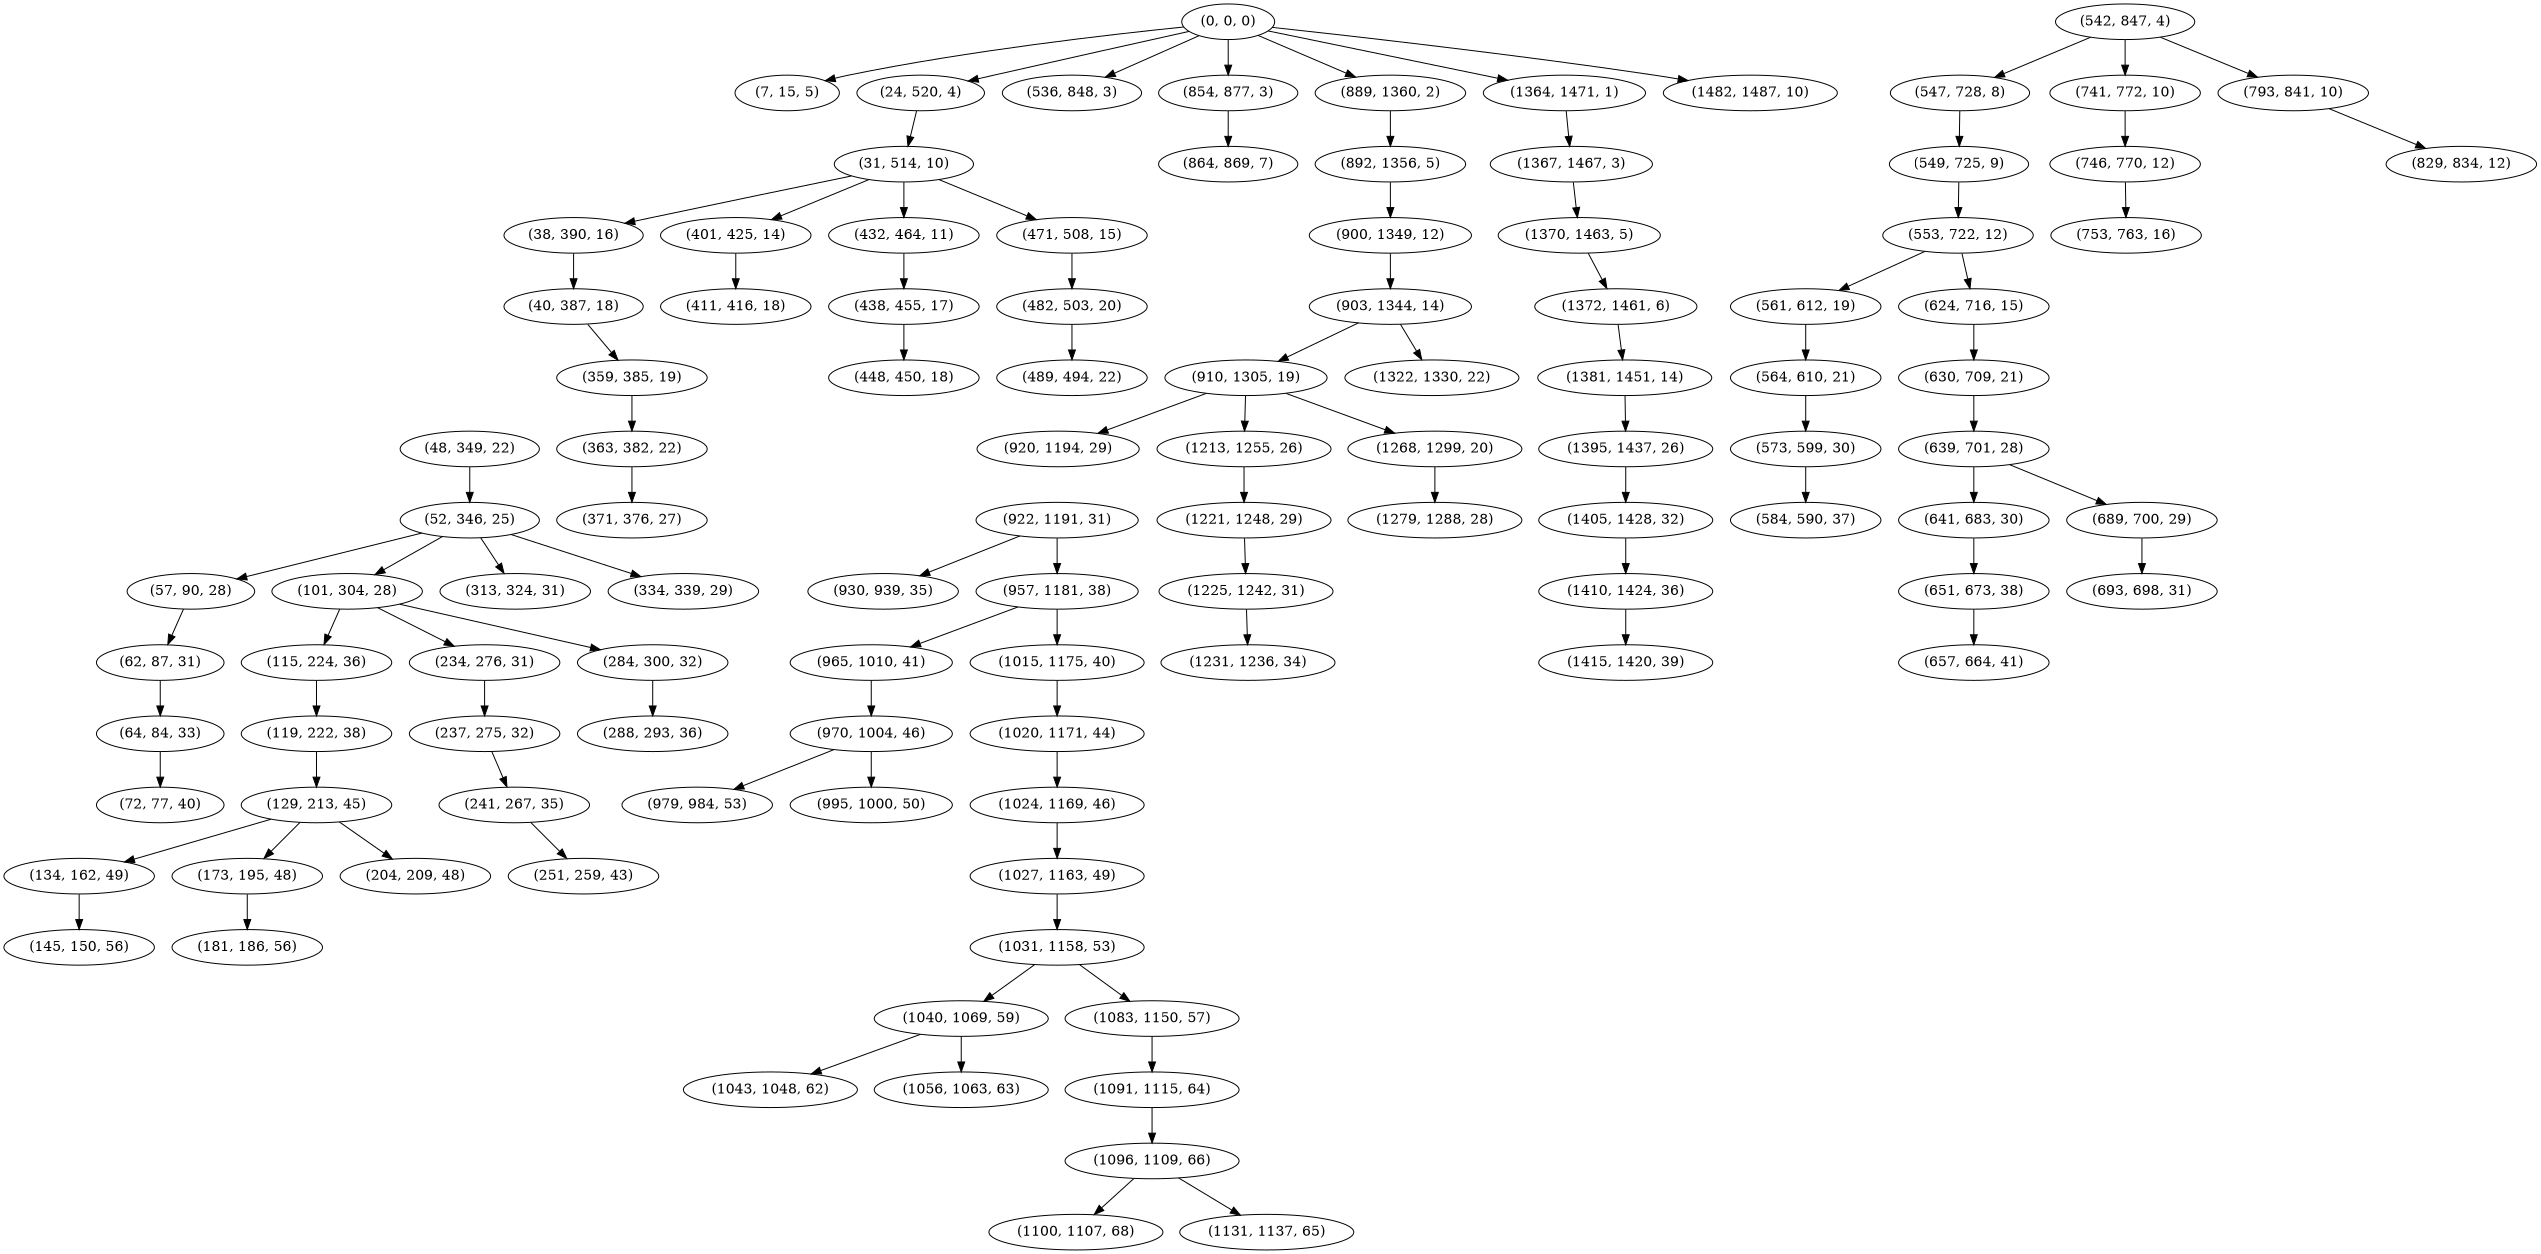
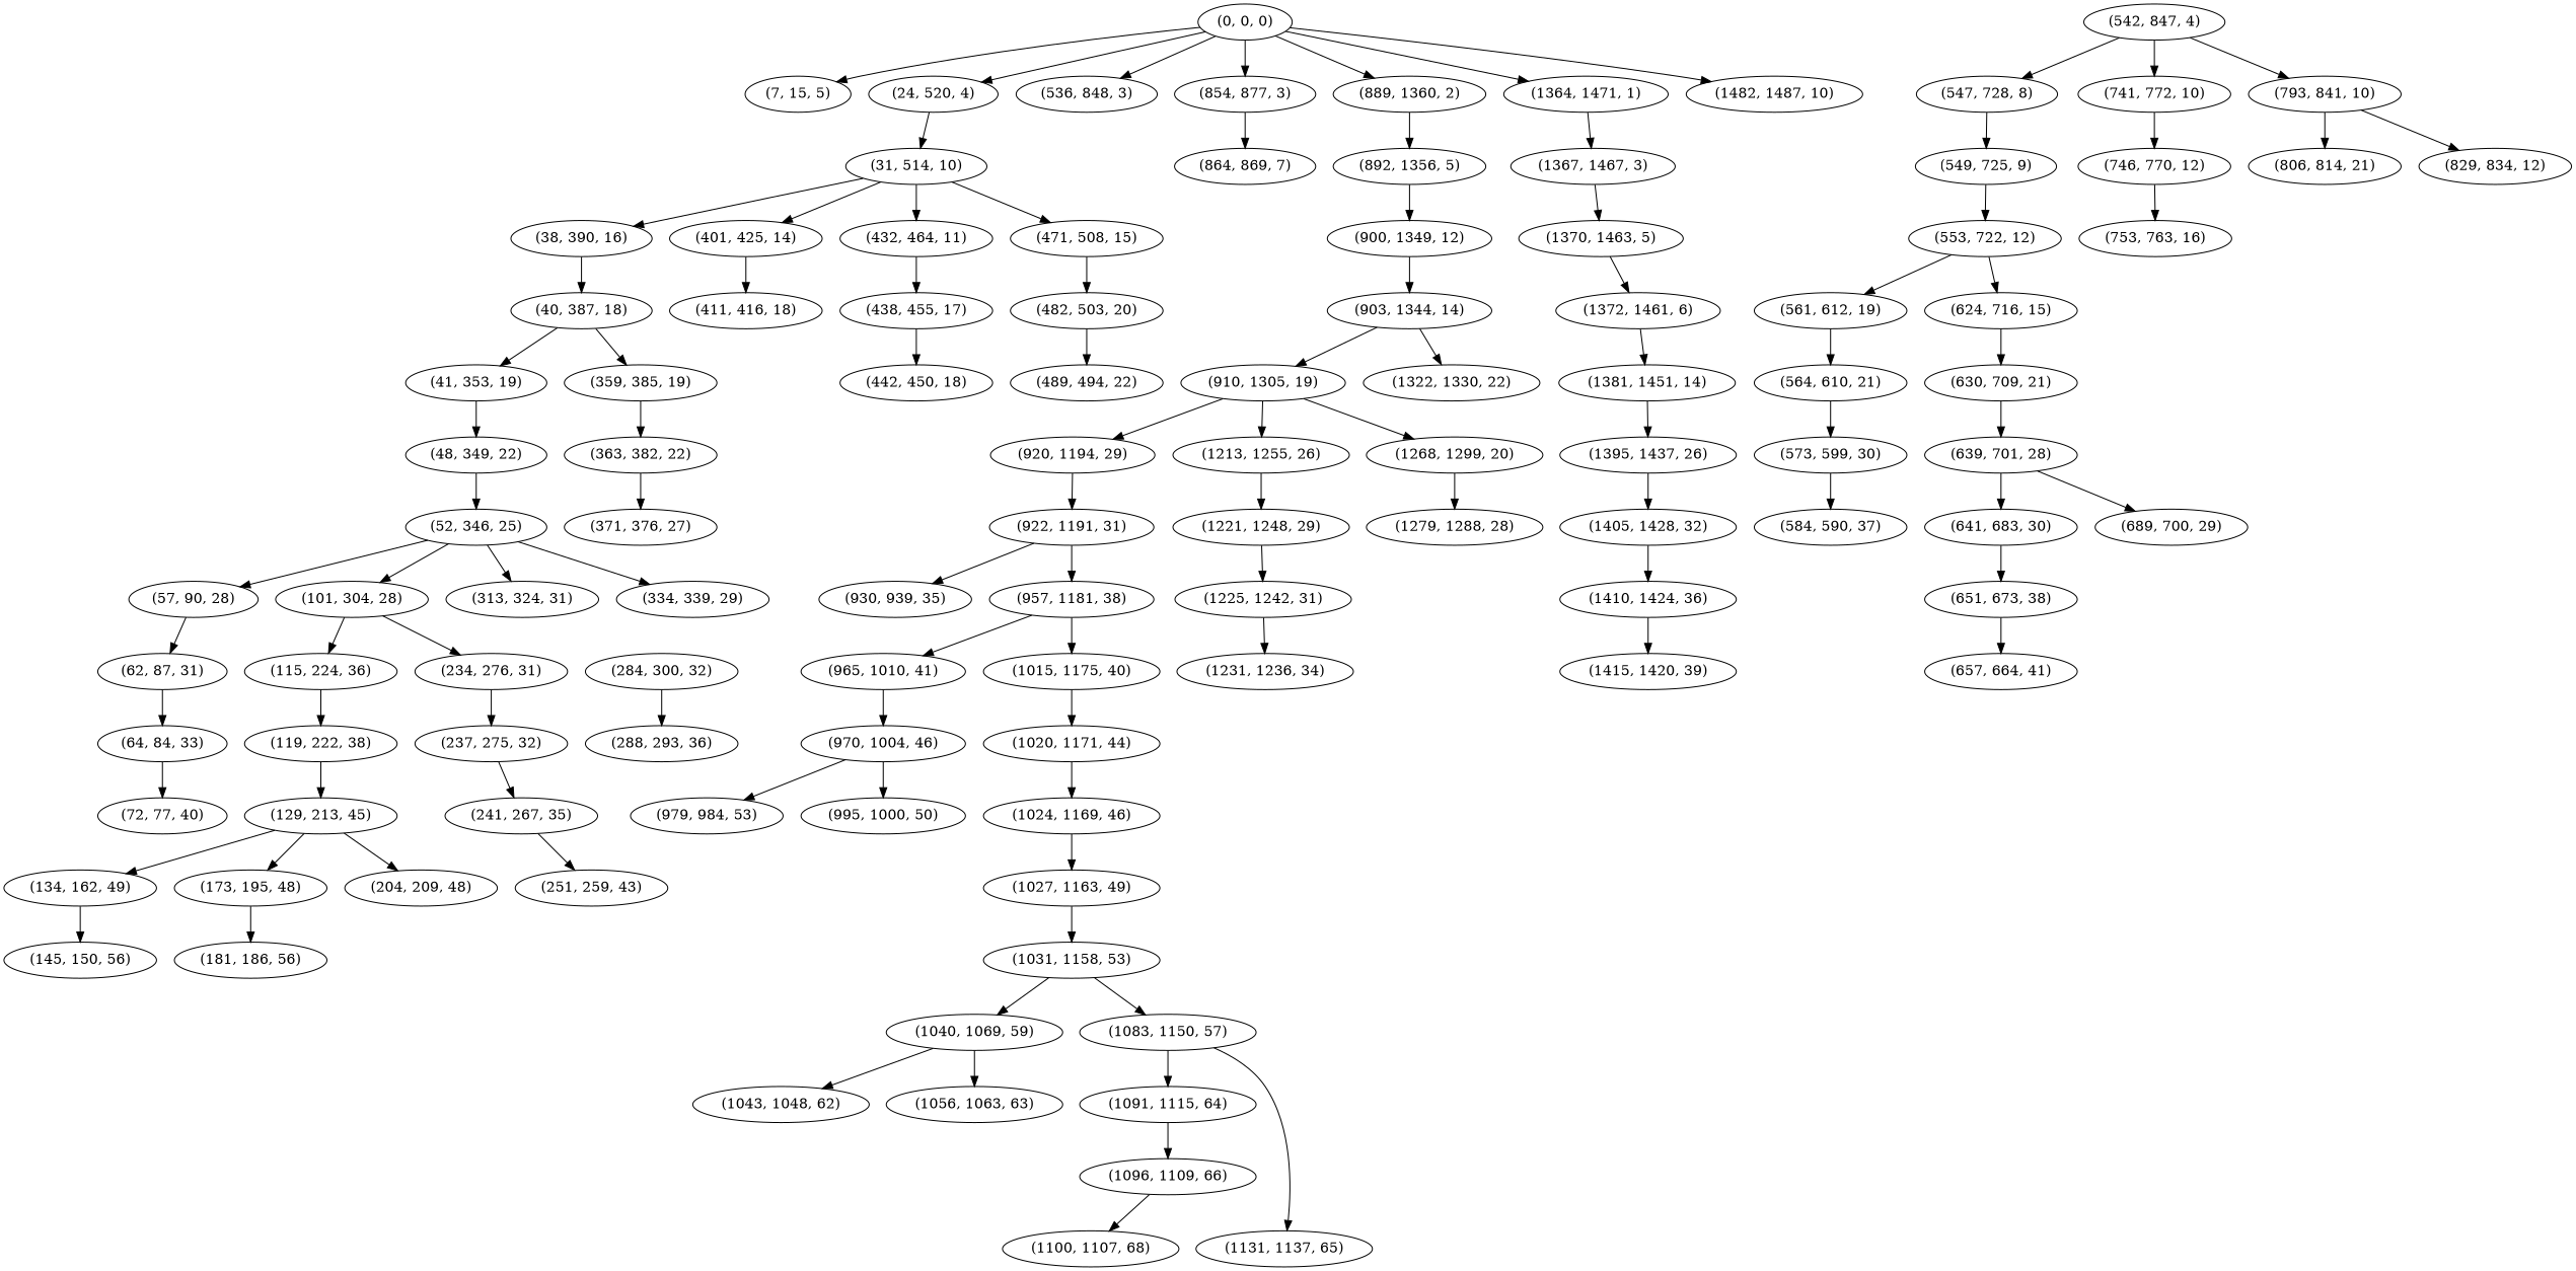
  digraph {
    "(0, 0, 0)"
    "(7, 15, 5)"
    "(24, 520, 4)"
    "(536, 848, 3)"
    "(854, 877, 3)"
    "(889, 1360, 2)"
    "(1364, 1471, 1)"
    "(1482, 1487, 10)"
    "(31, 514, 10)"
    "(864, 869, 7)"
    "(892, 1356, 5)"
    "(1367, 1467, 3)"
    "(38, 390, 16)"
    "(401, 425, 14)"
    "(432, 464, 11)"
    "(471, 508, 15)"
    "(40, 387, 18)"
    "(411, 416, 18)"
    "(438, 455, 17)"
    "(482, 503, 20)"
+   "(41, 353, 19)"
    "(359, 385, 19)"
    "(48, 349, 22)"
    "(363, 382, 22)"
    "(52, 346, 25)"
    "(57, 90, 28)"
    "(101, 304, 28)"
    "(313, 324, 31)"
    "(334, 339, 29)"
    "(62, 87, 31)"
    "(115, 224, 36)"
    "(234, 276, 31)"
    "(284, 300, 32)"
    "(64, 84, 33)"
    "(72, 77, 40)"
    "(119, 222, 38)"
    "(237, 275, 32)"
    "(288, 293, 36)"
    "(129, 213, 45)"
    "(134, 162, 49)"
    "(173, 195, 48)"
    "(204, 209, 48)"
    "(145, 150, 56)"
    "(181, 186, 56)"
    "(241, 267, 35)"
    "(251, 259, 43)"
    "(371, 376, 27)"
-   "(442, 450, 18)" [label="(448, 450, 18)"]
+   "(442, 450, 18)"
    "(489, 494, 22)"
    "(542, 847, 4)"
    "(547, 728, 8)"
    "(741, 772, 10)"
    "(793, 841, 10)"
    "(549, 725, 9)"
    "(746, 770, 12)"
+   "(806, 814, 21)"
    "(829, 834, 12)"
    "(553, 722, 12)"
    "(561, 612, 19)"
    "(624, 716, 15)"
    "(564, 610, 21)"
    "(630, 709, 21)"
    "(573, 599, 30)"
    "(584, 590, 37)"
    "(639, 701, 28)"
    "(641, 683, 30)"
    "(689, 700, 29)"
    "(651, 673, 38)"
-   "(693, 698, 31)"
    "(657, 664, 41)"
    "(753, 763, 16)"
    "(900, 1349, 12)"
    "(903, 1344, 14)"
    "(910, 1305, 19)"
    "(1322, 1330, 22)"
    "(920, 1194, 29)"
    "(1213, 1255, 26)"
    "(1268, 1299, 20)"
    "(922, 1191, 31)"
    "(1221, 1248, 29)"
    "(1279, 1288, 28)"
    "(930, 939, 35)"
    "(957, 1181, 38)"
    "(965, 1010, 41)"
    "(1015, 1175, 40)"
    "(970, 1004, 46)"
    "(1020, 1171, 44)"
    "(979, 984, 53)"
    "(995, 1000, 50)"
    "(1024, 1169, 46)"
    "(1027, 1163, 49)"
    "(1031, 1158, 53)"
    "(1040, 1069, 59)"
    "(1083, 1150, 57)"
    "(1043, 1048, 62)"
    "(1056, 1063, 63)"
    "(1091, 1115, 64)"
    "(1131, 1137, 65)"
    "(1096, 1109, 66)"
    "(1100, 1107, 68)"
    "(1225, 1242, 31)"
    "(1231, 1236, 34)"
    "(1370, 1463, 5)"
    "(1372, 1461, 6)"
    "(1381, 1451, 14)"
    "(1395, 1437, 26)"
    "(1405, 1428, 32)"
    "(1410, 1424, 36)"
    "(1415, 1420, 39)"
    "(0, 0, 0)" -> "(7, 15, 5)"
    "(0, 0, 0)" -> "(24, 520, 4)"
    "(0, 0, 0)" -> "(536, 848, 3)"
    "(0, 0, 0)" -> "(854, 877, 3)"
    "(0, 0, 0)" -> "(889, 1360, 2)"
    "(0, 0, 0)" -> "(1364, 1471, 1)"
    "(0, 0, 0)" -> "(1482, 1487, 10)"
    "(24, 520, 4)" -> "(31, 514, 10)"
    "(854, 877, 3)" -> "(864, 869, 7)"
    "(889, 1360, 2)" -> "(892, 1356, 5)"
    "(1364, 1471, 1)" -> "(1367, 1467, 3)"
    "(31, 514, 10)" -> "(38, 390, 16)"
    "(31, 514, 10)" -> "(401, 425, 14)"
    "(31, 514, 10)" -> "(432, 464, 11)"
    "(31, 514, 10)" -> "(471, 508, 15)"
    "(892, 1356, 5)" -> "(900, 1349, 12)"
    "(1367, 1467, 3)" -> "(1370, 1463, 5)"
    "(38, 390, 16)" -> "(40, 387, 18)"
    "(401, 425, 14)" -> "(411, 416, 18)"
    "(432, 464, 11)" -> "(438, 455, 17)"
    "(471, 508, 15)" -> "(482, 503, 20)"
+   "(40, 387, 18)" -> "(41, 353, 19)"
    "(40, 387, 18)" -> "(359, 385, 19)"
    "(438, 455, 17)" -> "(442, 450, 18)"
    "(482, 503, 20)" -> "(489, 494, 22)"
+   "(41, 353, 19)" -> "(48, 349, 22)"
    "(359, 385, 19)" -> "(363, 382, 22)"
    "(48, 349, 22)" -> "(52, 346, 25)"
    "(363, 382, 22)" -> "(371, 376, 27)"
    "(52, 346, 25)" -> "(57, 90, 28)"
    "(52, 346, 25)" -> "(101, 304, 28)"
    "(52, 346, 25)" -> "(313, 324, 31)"
    "(52, 346, 25)" -> "(334, 339, 29)"
    "(57, 90, 28)" -> "(62, 87, 31)"
    "(101, 304, 28)" -> "(115, 224, 36)"
    "(101, 304, 28)" -> "(234, 276, 31)"
-   "(101, 304, 28)" -> "(284, 300, 32)"
    "(62, 87, 31)" -> "(64, 84, 33)"
    "(115, 224, 36)" -> "(119, 222, 38)"
    "(234, 276, 31)" -> "(237, 275, 32)"
    "(284, 300, 32)" -> "(288, 293, 36)"
    "(64, 84, 33)" -> "(72, 77, 40)"
    "(119, 222, 38)" -> "(129, 213, 45)"
    "(237, 275, 32)" -> "(241, 267, 35)"
    "(129, 213, 45)" -> "(134, 162, 49)"
    "(129, 213, 45)" -> "(173, 195, 48)"
    "(129, 213, 45)" -> "(204, 209, 48)"
    "(134, 162, 49)" -> "(145, 150, 56)"
    "(173, 195, 48)" -> "(181, 186, 56)"
    "(241, 267, 35)" -> "(251, 259, 43)"
    "(542, 847, 4)" -> "(547, 728, 8)"
    "(542, 847, 4)" -> "(741, 772, 10)"
    "(542, 847, 4)" -> "(793, 841, 10)"
    "(547, 728, 8)" -> "(549, 725, 9)"
    "(741, 772, 10)" -> "(746, 770, 12)"
+   "(793, 841, 10)" -> "(806, 814, 21)"
    "(793, 841, 10)" -> "(829, 834, 12)"
    "(549, 725, 9)" -> "(553, 722, 12)"
    "(746, 770, 12)" -> "(753, 763, 16)"
    "(553, 722, 12)" -> "(561, 612, 19)"
    "(553, 722, 12)" -> "(624, 716, 15)"
    "(561, 612, 19)" -> "(564, 610, 21)"
    "(624, 716, 15)" -> "(630, 709, 21)"
    "(564, 610, 21)" -> "(573, 599, 30)"
    "(630, 709, 21)" -> "(639, 701, 28)"
    "(573, 599, 30)" -> "(584, 590, 37)"
    "(639, 701, 28)" -> "(641, 683, 30)"
    "(639, 701, 28)" -> "(689, 700, 29)"
    "(641, 683, 30)" -> "(651, 673, 38)"
-   "(689, 700, 29)" -> "(693, 698, 31)"
    "(651, 673, 38)" -> "(657, 664, 41)"
    "(900, 1349, 12)" -> "(903, 1344, 14)"
    "(903, 1344, 14)" -> "(910, 1305, 19)"
    "(903, 1344, 14)" -> "(1322, 1330, 22)"
    "(910, 1305, 19)" -> "(920, 1194, 29)"
    "(910, 1305, 19)" -> "(1213, 1255, 26)"
    "(910, 1305, 19)" -> "(1268, 1299, 20)"
+   "(920, 1194, 29)" -> "(922, 1191, 31)"
    "(1213, 1255, 26)" -> "(1221, 1248, 29)"
    "(1268, 1299, 20)" -> "(1279, 1288, 28)"
    "(922, 1191, 31)" -> "(930, 939, 35)"
    "(922, 1191, 31)" -> "(957, 1181, 38)"
    "(1221, 1248, 29)" -> "(1225, 1242, 31)"
    "(957, 1181, 38)" -> "(965, 1010, 41)"
    "(957, 1181, 38)" -> "(1015, 1175, 40)"
    "(965, 1010, 41)" -> "(970, 1004, 46)"
    "(1015, 1175, 40)" -> "(1020, 1171, 44)"
    "(970, 1004, 46)" -> "(979, 984, 53)"
    "(970, 1004, 46)" -> "(995, 1000, 50)"
    "(1020, 1171, 44)" -> "(1024, 1169, 46)"
    "(1024, 1169, 46)" -> "(1027, 1163, 49)"
    "(1027, 1163, 49)" -> "(1031, 1158, 53)"
    "(1031, 1158, 53)" -> "(1040, 1069, 59)"
    "(1031, 1158, 53)" -> "(1083, 1150, 57)"
    "(1040, 1069, 59)" -> "(1043, 1048, 62)"
    "(1040, 1069, 59)" -> "(1056, 1063, 63)"
    "(1083, 1150, 57)" -> "(1091, 1115, 64)"
-   "(1096, 1109, 66)" -> "(1131, 1137, 65)"
+   "(1083, 1150, 57)" -> "(1131, 1137, 65)"
    "(1091, 1115, 64)" -> "(1096, 1109, 66)"
    "(1096, 1109, 66)" -> "(1100, 1107, 68)"
    "(1225, 1242, 31)" -> "(1231, 1236, 34)"
    "(1370, 1463, 5)" -> "(1372, 1461, 6)"
    "(1372, 1461, 6)" -> "(1381, 1451, 14)"
    "(1381, 1451, 14)" -> "(1395, 1437, 26)"
    "(1395, 1437, 26)" -> "(1405, 1428, 32)"
    "(1405, 1428, 32)" -> "(1410, 1424, 36)"
    "(1410, 1424, 36)" -> "(1415, 1420, 39)"
  }
